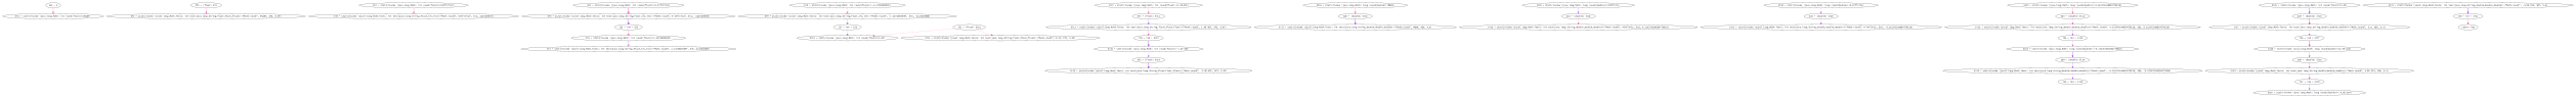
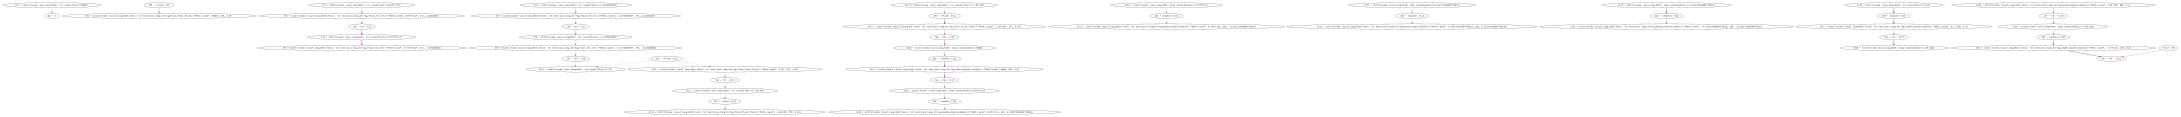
  digraph {
    fontname="Source Code Pro"
    node [fontname="Source Code Pro"]
    edge [color=purple fontname="Source Code Pro" style=solid]
    n1 [label="b22 = 0"]
    "$i0 = staticinvoke <java.lang.Math: int round(float)>(#NaNF)"
    "$f0 = (float) $i0"
    "$i1 = staticinvoke <javaT.lang.Math.Tests: int test(java.lang.String,float,float,float)>(\"Math.round\", #NaNF, $f0, 0.0F)"
    "$i2 = staticinvoke <java.lang.Math: int round(float)>(#InfinityF)"
    "$i3 = staticinvoke <javaT.lang.Math.Tests: int test(java.lang.String,float,int,int)>(\"Math.round\", #InfinityF, $i2, 2147483647)"
+   "i34 = i33 + $i3"
    "$i4 = staticinvoke <java.lang.Math: int round(float)>(#-InfinityF)"
    "$i5 = staticinvoke <javaT.lang.Math.Tests: int test(java.lang.String,float,int,int)>(\"Math.round\", #-InfinityF, $i4, -2147483648)"
-   "i35 = i34 + $i5"
    "$i6 = staticinvoke <java.lang.Math: int round(float)>(2.14748365E9F)"
    "$i7 = staticinvoke <javaT.lang.Math.Tests: int test(java.lang.String,float,int,int)>(\"Math.round\", 2.14748365E9F, $i6, 2147483647)"
+   "i36 = i35 + $i7"
    "$i8 = staticinvoke <java.lang.Math: int round(float)>(-2.14748365E9F)"
    "$i9 = staticinvoke <javaT.lang.Math.Tests: int test(java.lang.String,float,int,int)>(\"Math.round\", -2.14748365E9F, $i8, -2147483648)"
    "i37 = i36 + $i9"
    "$i10 = staticinvoke <java.lang.Math: int round(float)>(0.0F)"
    "$f1 = (float) $i10"
    "$i11 = staticinvoke <javaT.lang.Math.Tests: int test(java.lang.String,float,float,float)>(\"Math.round\", 0.0F, $f1, 0.0F)"
+   "i38 = i37 + $i11"
    "$i12 = staticinvoke <java.lang.Math: int round(float)>(1.4E-45F)"
    "$f2 = (float) $i12"
    "$i13 = staticinvoke <javaT.lang.Math.Tests: int test(java.lang.String,float,float,float)>(\"Math.round\", 1.4E-45F, $f2, 0.0F)"
-   "i39 = i38 + $i13"
    "$i14 = staticinvoke <java.lang.Math: int round(float)>(-1.4E-45F)"
    "$f3 = (float) $i14"
    "$i15 = staticinvoke <javaT.lang.Math.Tests: int test(java.lang.String,float,float,float)>(\"Math.round\", -1.4E-45F, $f3, 0.0F)"
+   "i40 = i39 + $i15"
    "$l16 = staticinvoke <java.lang.Math: long round(double)>(#NaN)"
    "$d0 = (double) $l16"
    "$i17 = staticinvoke <javaT.lang.Math.Tests: int test(java.lang.String,double,double,double)>(\"Math.round\", #NaN, $d0, 0.0)"
+   "i41 = i40 + $i17"
    "$l18 = staticinvoke <java.lang.Math: long round(double)>(#Infinity)"
    "$d1 = (double) $l18"
    "$i19 = staticinvoke <javaT.lang.Math.Tests: int test(java.lang.String,double,double,double)>(\"Math.round\", #Infinity, $d1, 9.223372036854776E18)"
    "$l20 = staticinvoke <java.lang.Math: long round(double)>(#-Infinity)"
    "$d2 = (double) $l20"
    "$i21 = staticinvoke <javaT.lang.Math.Tests: int test(java.lang.String,double,double,double)>(\"Math.round\", #-Infinity, $d2, -9.223372036854776E18)"
    "$l22 = staticinvoke <java.lang.Math: long round(double)>(9.223372036854776E18)"
    "$d3 = (double) $l22"
    "$i23 = staticinvoke <javaT.lang.Math.Tests: int test(java.lang.String,double,double,double)>(\"Math.round\", 9.223372036854776E18, $d3, 9.223372036854776E18)"
-   "i44 = i43 + $i23"
    "$l24 = staticinvoke <java.lang.Math: long round(double)>(-9.223372036854776E18)"
    "$d4 = (double) $l24"
    "$i25 = staticinvoke <javaT.lang.Math.Tests: int test(java.lang.String,double,double,double)>(\"Math.round\", -9.223372036854776E18, $d4, -9.223372036854776E18)"
-   "i45 = i44 + $i25"
    "$i26 = staticinvoke <java.lang.Math: int round(float)>(0.0F)"
    "$d5 = (double) $i26"
    "$i27 = staticinvoke <javaT.lang.Math.Tests: int test(java.lang.String,double,double,double)>(\"Math.round\", 0.0, $d5, 0.0)"
    "i46 = i45 + $i27"
    "$l28 = staticinvoke <java.lang.Math: long round(double)>(4.9E-324)"
-   "$d6 = (double) $l28"
    "$i29 = staticinvoke <javaT.lang.Math.Tests: int test(java.lang.String,double,double,double)>(\"Math.round\", 4.9E-324, $d6, 0.0)"
    "i47 = i46 + $i29"
    "$l30 = staticinvoke <java.lang.Math: long round(double)>(-4.9E-324)"
+   "$d7 = (double) $l30"
    "$i31 = staticinvoke <javaT.lang.Math.Tests: int test(java.lang.String,double,double,double)>(\"Math.round\", -4.9E-324, $d7, 0.0)"
    "i48 = i47 + $i31"
    n59 [label="return i98"]
-   n1 -> "$i0 = staticinvoke <java.lang.Math: int round(float)>(#NaNF)" [color=deeppink]
+   "$i0 = staticinvoke <java.lang.Math: int round(float)>(#NaNF)" -> n1 [color=deeppink]
    "$f0 = (float) $i0" -> "$i1 = staticinvoke <javaT.lang.Math.Tests: int test(java.lang.String,float,float,float)>(\"Math.round\", #NaNF, $f0, 0.0F)" [color=deeppink]
    "$i2 = staticinvoke <java.lang.Math: int round(float)>(#InfinityF)" -> "$i3 = staticinvoke <javaT.lang.Math.Tests: int test(java.lang.String,float,int,int)>(\"Math.round\", #InfinityF, $i2, 2147483647)" [color=deeppink]
+   "$i3 = staticinvoke <javaT.lang.Math.Tests: int test(java.lang.String,float,int,int)>(\"Math.round\", #InfinityF, $i2, 2147483647)" -> "i34 = i33 + $i3" [style=dashed]
+   "i34 = i33 + $i3" -> "$i4 = staticinvoke <java.lang.Math: int round(float)>(#-InfinityF)" [style=bold]
    "$i4 = staticinvoke <java.lang.Math: int round(float)>(#-InfinityF)" -> "$i5 = staticinvoke <javaT.lang.Math.Tests: int test(java.lang.String,float,int,int)>(\"Math.round\", #-InfinityF, $i4, -2147483648)" [color=deeppink style=bold]
-   "$i5 = staticinvoke <javaT.lang.Math.Tests: int test(java.lang.String,float,int,int)>(\"Math.round\", #-InfinityF, $i4, -2147483648)" -> "i35 = i34 + $i5" [style=bold]
-   "i35 = i34 + $i5" -> "$i6 = staticinvoke <java.lang.Math: int round(float)>(2.14748365E9F)" [color=deeppink]
    "$i6 = staticinvoke <java.lang.Math: int round(float)>(2.14748365E9F)" -> "$i7 = staticinvoke <javaT.lang.Math.Tests: int test(java.lang.String,float,int,int)>(\"Math.round\", 2.14748365E9F, $i6, 2147483647)"
+   "$i7 = staticinvoke <javaT.lang.Math.Tests: int test(java.lang.String,float,int,int)>(\"Math.round\", 2.14748365E9F, $i6, 2147483647)" -> "i36 = i35 + $i7" [color=deeppink]
+   "i36 = i35 + $i7" -> "$i8 = staticinvoke <java.lang.Math: int round(float)>(-2.14748365E9F)"
    "$i8 = staticinvoke <java.lang.Math: int round(float)>(-2.14748365E9F)" -> "$i9 = staticinvoke <javaT.lang.Math.Tests: int test(java.lang.String,float,int,int)>(\"Math.round\", -2.14748365E9F, $i8, -2147483648)" [color=deeppink style=dashed]
    "$i9 = staticinvoke <javaT.lang.Math.Tests: int test(java.lang.String,float,int,int)>(\"Math.round\", -2.14748365E9F, $i8, -2147483648)" -> "i37 = i36 + $i9"
    "i37 = i36 + $i9" -> "$i10 = staticinvoke <java.lang.Math: int round(float)>(0.0F)" [style=dashed]
    "$f1 = (float) $i10" -> "$i10 = staticinvoke <java.lang.Math: int round(float)>(0.0F)" [color=deeppink style=dashed]
    "$f1 = (float) $i10" -> "$i11 = staticinvoke <javaT.lang.Math.Tests: int test(java.lang.String,float,float,float)>(\"Math.round\", 0.0F, $f1, 0.0F)" [color=deeppink style=dashed]
+   "$i11 = staticinvoke <javaT.lang.Math.Tests: int test(java.lang.String,float,float,float)>(\"Math.round\", 0.0F, $f1, 0.0F)" -> "i38 = i37 + $i11" [color=deeppink style=dashed]
+   "i38 = i37 + $i11" -> "$i12 = staticinvoke <java.lang.Math: int round(float)>(1.4E-45F)" [style=dashed]
    "$i12 = staticinvoke <java.lang.Math: int round(float)>(1.4E-45F)" -> "$f2 = (float) $i12" [color=deeppink style=dashed]
    "$f2 = (float) $i12" -> "$i13 = staticinvoke <javaT.lang.Math.Tests: int test(java.lang.String,float,float,float)>(\"Math.round\", 1.4E-45F, $f2, 0.0F)"
-   "$i13 = staticinvoke <javaT.lang.Math.Tests: int test(java.lang.String,float,float,float)>(\"Math.round\", 1.4E-45F, $f2, 0.0F)" -> "i39 = i38 + $i13" [color=deeppink]
-   "i39 = i38 + $i13" -> "$i14 = staticinvoke <java.lang.Math: int round(float)>(-1.4E-45F)" [style=bold]
    "$i14 = staticinvoke <java.lang.Math: int round(float)>(-1.4E-45F)" -> "$f3 = (float) $i14" [style=dashed]
    "$f3 = (float) $i14" -> "$i15 = staticinvoke <javaT.lang.Math.Tests: int test(java.lang.String,float,float,float)>(\"Math.round\", -1.4E-45F, $f3, 0.0F)" [style=bold]
+   "$i15 = staticinvoke <javaT.lang.Math.Tests: int test(java.lang.String,float,float,float)>(\"Math.round\", -1.4E-45F, $f3, 0.0F)" -> "i40 = i39 + $i15" [style=dashed]
+   "i40 = i39 + $i15" -> "$l16 = staticinvoke <java.lang.Math: long round(double)>(#NaN)" [color=deeppink style=bold]
    "$l16 = staticinvoke <java.lang.Math: long round(double)>(#NaN)" -> "$d0 = (double) $l16" [color=deeppink]
    "$d0 = (double) $l16" -> "$i17 = staticinvoke <javaT.lang.Math.Tests: int test(java.lang.String,double,double,double)>(\"Math.round\", #NaN, $d0, 0.0)" [style=bold]
+   "$i17 = staticinvoke <javaT.lang.Math.Tests: int test(java.lang.String,double,double,double)>(\"Math.round\", #NaN, $d0, 0.0)" -> "i41 = i40 + $i17" [style=bold]
+   "i41 = i40 + $i17" -> "$l18 = staticinvoke <java.lang.Math: long round(double)>(#Infinity)" [color=deeppink]
    "$l18 = staticinvoke <java.lang.Math: long round(double)>(#Infinity)" -> "$d1 = (double) $l18"
    "$d1 = (double) $l18" -> "$i19 = staticinvoke <javaT.lang.Math.Tests: int test(java.lang.String,double,double,double)>(\"Math.round\", #Infinity, $d1, 9.223372036854776E18)" [color=deeppink style=dashed]
    "$l20 = staticinvoke <java.lang.Math: long round(double)>(#-Infinity)" -> "$d2 = (double) $l20" [style=dashed]
    "$d2 = (double) $l20" -> "$i21 = staticinvoke <javaT.lang.Math.Tests: int test(java.lang.String,double,double,double)>(\"Math.round\", #-Infinity, $d2, -9.223372036854776E18)" [style=dashed]
    "$l22 = staticinvoke <java.lang.Math: long round(double)>(9.223372036854776E18)" -> "$d3 = (double) $l22" [color=deeppink]
    "$d3 = (double) $l22" -> "$i23 = staticinvoke <javaT.lang.Math.Tests: int test(java.lang.String,double,double,double)>(\"Math.round\", 9.223372036854776E18, $d3, 9.223372036854776E18)" [color=deeppink style=dashed]
-   "$i23 = staticinvoke <javaT.lang.Math.Tests: int test(java.lang.String,double,double,double)>(\"Math.round\", 9.223372036854776E18, $d3, 9.223372036854776E18)" -> "i44 = i43 + $i23"
-   "i44 = i43 + $i23" -> "$l24 = staticinvoke <java.lang.Math: long round(double)>(-9.223372036854776E18)" [color=deeppink style=dashed]
    "$l24 = staticinvoke <java.lang.Math: long round(double)>(-9.223372036854776E18)" -> "$d4 = (double) $l24" [style=bold]
    "$d4 = (double) $l24" -> "$i25 = staticinvoke <javaT.lang.Math.Tests: int test(java.lang.String,double,double,double)>(\"Math.round\", -9.223372036854776E18, $d4, -9.223372036854776E18)"
-   "$i25 = staticinvoke <javaT.lang.Math.Tests: int test(java.lang.String,double,double,double)>(\"Math.round\", -9.223372036854776E18, $d4, -9.223372036854776E18)" -> "i45 = i44 + $i25" [style=dashed]
    "$i26 = staticinvoke <java.lang.Math: int round(float)>(0.0F)" -> "$d5 = (double) $i26" [style=bold]
    "$d5 = (double) $i26" -> "$i27 = staticinvoke <javaT.lang.Math.Tests: int test(java.lang.String,double,double,double)>(\"Math.round\", 0.0, $d5, 0.0)" [color=deeppink style=bold]
    "$i27 = staticinvoke <javaT.lang.Math.Tests: int test(java.lang.String,double,double,double)>(\"Math.round\", 0.0, $d5, 0.0)" -> "i46 = i45 + $i27" [style=dashed]
    "i46 = i45 + $i27" -> "$l28 = staticinvoke <java.lang.Math: long round(double)>(4.9E-324)" [color=deeppink style=bold]
-   "$l28 = staticinvoke <java.lang.Math: long round(double)>(4.9E-324)" -> "$d6 = (double) $l28"
-   "$d6 = (double) $l28" -> "$i29 = staticinvoke <javaT.lang.Math.Tests: int test(java.lang.String,double,double,double)>(\"Math.round\", 4.9E-324, $d6, 0.0)" [color=deeppink]
    "$i29 = staticinvoke <javaT.lang.Math.Tests: int test(java.lang.String,double,double,double)>(\"Math.round\", 4.9E-324, $d6, 0.0)" -> "i47 = i46 + $i29"
    "i47 = i46 + $i29" -> "$l30 = staticinvoke <java.lang.Math: long round(double)>(-4.9E-324)"
+   "$l30 = staticinvoke <java.lang.Math: long round(double)>(-4.9E-324)" -> "$d7 = (double) $l30"
+   "$d7 = (double) $l30" -> "$i31 = staticinvoke <javaT.lang.Math.Tests: int test(java.lang.String,double,double,double)>(\"Math.round\", -4.9E-324, $d7, 0.0)" [color=deeppink style=bold]
    "$i31 = staticinvoke <javaT.lang.Math.Tests: int test(java.lang.String,double,double,double)>(\"Math.round\", -4.9E-324, $d7, 0.0)" -> "i48 = i47 + $i31" [style=bold]
-   "i48 = i47 + $i31" -> n59 [color=deeppink]
+   n59 -> "i48 = i47 + $i31" [color=deeppink]
  }
